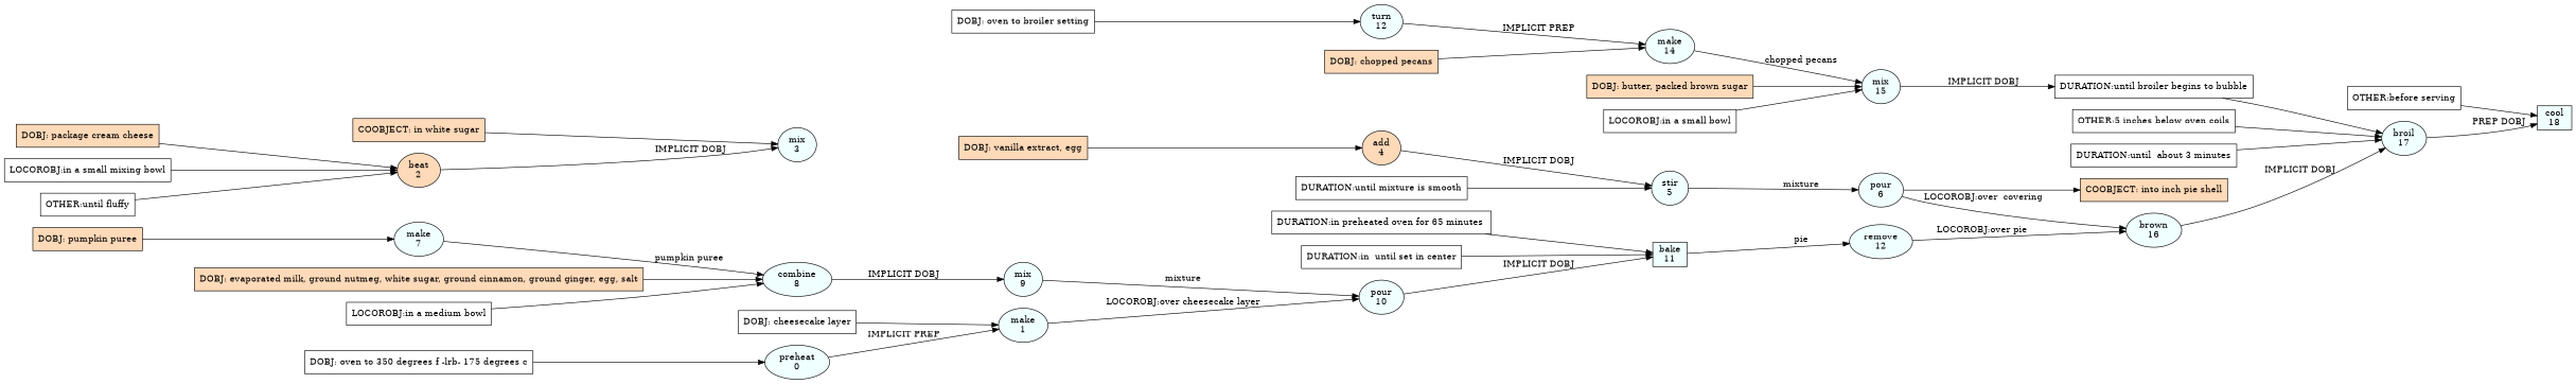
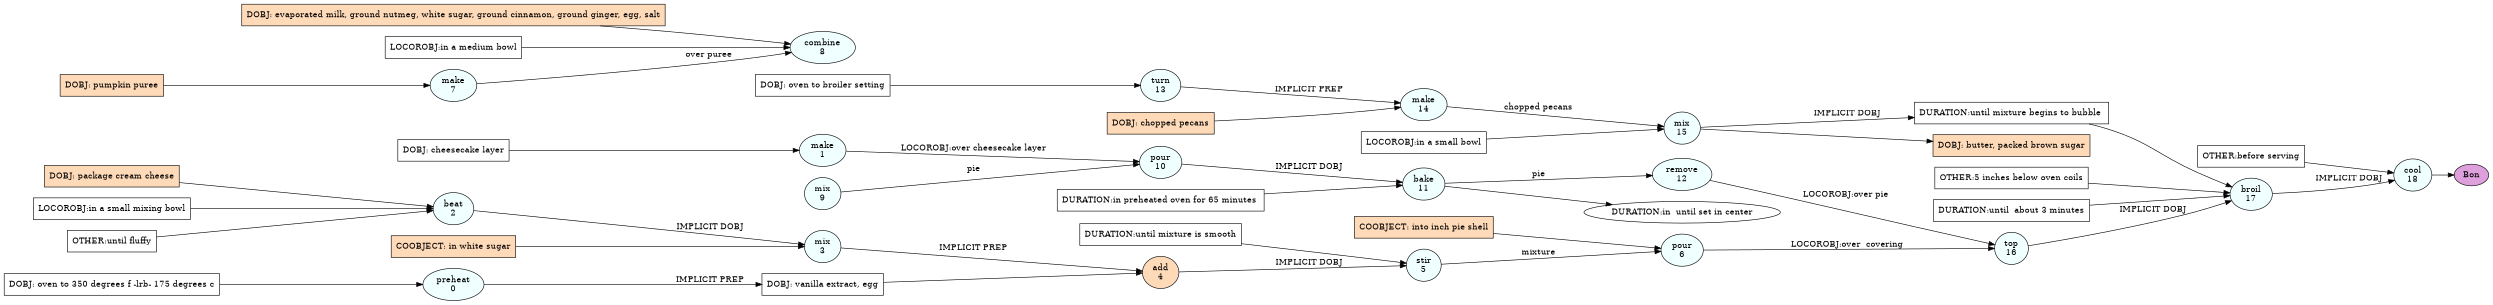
  digraph {
    rankdir=LR
    node [fillcolor=azure shape=box style=filled]
    n1 [label="preheat\n0" shape=oval]
    n2 [label="make\n1" shape=oval]
    n3 [label="pour\n10" shape=oval]
-   n4 [label="bake\n11"]
-   n5 [fillcolor=peachpuff label="beat\n2" shape=oval]
+   n4 [label="bake\n11" shape=oval]
+   n5 [label="beat\n2" shape=oval]
    n6 [label="mix\n3" shape=oval]
    n7 [fillcolor=peachpuff label="add\n4" shape=oval]
    n8 [label="stir\n5" shape=oval]
    n9 [label="pour\n6" shape=oval]
-   n10 [label="brown\n16" shape=oval]
+   n10 [label="top\n16" shape=oval]
    n11 [label="broil\n17" shape=oval]
    n12 [label="make\n7" shape=oval]
    n13 [label="combine\n8" shape=oval]
    n14 [label="mix\n9" shape=oval]
    n15 [label="remove\n12" shape=oval]
-   n16 [label="turn\n12" shape=oval]
+   n16 [label="turn\n13" shape=oval]
    n17 [label="make\n14" shape=oval]
    n18 [label="mix\n15" shape=oval]
-   n19 [fillcolor=white label="DURATION:until broiler begins to bubble"]
-   n20 [label="cool\n18"]
+   n19 [fillcolor=white label="DURATION:until mixture begins to bubble "]
+   n20 [label="cool\n18" shape=oval]
+   n21 [fillcolor=plum label=Bon shape=oval]
    n22 [fillcolor=peachpuff label="DOBJ: package cream cheese"]
    n23 [fillcolor=white label="LOCOROBJ:in a small mixing bowl"]
    n24 [fillcolor=white label="OTHER:until fluffy"]
    n25 [fillcolor=white label="DOBJ: oven to 350 degrees f -lrb- 175 degrees c"]
    n26 [fillcolor=peachpuff label="DOBJ: pumpkin puree"]
    n27 [fillcolor=white label="DOBJ: oven to broiler setting"]
    n28 [fillcolor=white label="DOBJ: cheesecake layer"]
    n29 [fillcolor=peachpuff label="COOBJECT: in white sugar"]
-   n30 [fillcolor=peachpuff label="DOBJ: vanilla extract, egg"]
+   n30 [fillcolor=white label="DOBJ: vanilla extract, egg"]
    n31 [fillcolor=white label="DURATION:until mixture is smooth"]
    n32 [fillcolor=peachpuff label="COOBJECT: into inch pie shell"]
    n33 [fillcolor=peachpuff label="DOBJ: evaporated milk, ground nutmeg, white sugar, ground cinnamon, ground ginger, egg, salt"]
    n34 [fillcolor=white label="LOCOROBJ:in a medium bowl"]
    n35 [fillcolor=white label="DURATION:in preheated oven for 65 minutes "]
-   n36 [fillcolor=white label="DURATION:in  until set in center"]
+   n36 [fillcolor=white label="DURATION:in  until set in center" shape=ellipse]
    n37 [fillcolor=peachpuff label="DOBJ: chopped pecans"]
    n38 [fillcolor=peachpuff label="DOBJ: butter, packed brown sugar"]
    n39 [fillcolor=white label="LOCOROBJ:in a small bowl"]
    n40 [fillcolor=white label="OTHER:5 inches below oven coils"]
    n41 [fillcolor=white label="DURATION:until  about 3 minutes"]
    n42 [fillcolor=white label="OTHER:before serving"]
-   n1 -> n2 [label="IMPLICIT PREP"]
+   n1 -> n30 [label="IMPLICIT PREP"]
    n2 -> n3 [label="LOCOROBJ:over cheesecake layer"]
    n3 -> n4 [label="IMPLICIT DOBJ"]
    n4 -> n15 [label=pie]
    n5 -> n6 [label="IMPLICIT DOBJ"]
+   n6 -> n7 [label="IMPLICIT PREP"]
    n7 -> n8 [label="IMPLICIT DOBJ"]
    n8 -> n9 [label=mixture]
    n9 -> n10 [label="LOCOROBJ:over  covering"]
    n10 -> n11 [label="IMPLICIT DOBJ"]
-   n11 -> n20 [label="PREP DOBJ"]
-   n12 -> n13 [label="pumpkin puree "]
-   n13 -> n14 [label="IMPLICIT DOBJ"]
-   n14 -> n3 [label=mixture]
+   n11 -> n20 [label="IMPLICIT DOBJ"]
+   n12 -> n13 [label="over puree "]
+   n14 -> n3 [label=pie]
    n15 -> n10 [label="LOCOROBJ:over pie "]
    n16 -> n17 [label="IMPLICIT PREP"]
    n17 -> n18 [label="chopped pecans"]
    n18 -> n19 [label="IMPLICIT DOBJ"]
    n19 -> n11
+   n20 -> n21
    n22 -> n5
    n23 -> n5
    n24 -> n5
    n25 -> n1
    n26 -> n12
    n27 -> n16
    n28 -> n2
    n29 -> n6
    n30 -> n7
    n31 -> n8
-   n9 -> n32
+   n32 -> n9
    n33 -> n13
    n34 -> n13
    n35 -> n4
-   n36 -> n4
+   n4 -> n36
    n37 -> n17
-   n38 -> n18
+   n18 -> n38
    n39 -> n18
    n40 -> n11
    n41 -> n11
    n42 -> n20
  }
